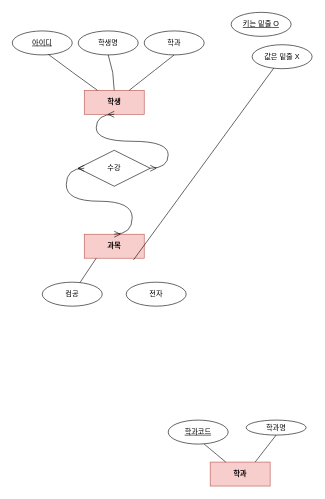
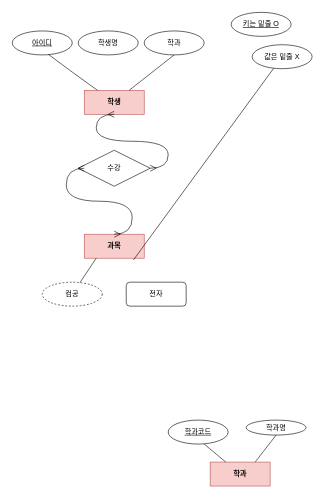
  <mxCell id="0" />
  <mxCell id="1" parent="0" />
  <mxCell id="2" value="학생" style="whiteSpace=wrap;html=1;align=center;fillColor=#f8cecc;strokeColor=#b85450;fontStyle=1;rounded=0;glass=0;shadow=0;" vertex="1" parent="1"><mxGeometry x="140" y="150" width="100" height="40" as="geometry" /></mxCell>
  <mxCell id="3" value="학과" style="whiteSpace=wrap;html=1;align=center;fillColor=#f8cecc;strokeColor=#b85450;fontStyle=1" vertex="1" parent="1"><mxGeometry x="350" y="770" width="100" height="40" as="geometry" /></mxCell>
  <mxCell id="4" value="&lt;font&gt;과목&lt;/font&gt;" style="whiteSpace=wrap;html=1;align=center;fillColor=#f8cecc;strokeColor=#b85450;fontStyle=1" vertex="1" parent="1"><mxGeometry x="140" y="390" width="100" height="40" as="geometry" /></mxCell>
  <mxCell id="5" value="학생명" style="ellipse;whiteSpace=wrap;html=1;align=center;" vertex="1" parent="1"><mxGeometry x="130" y="51" width="100" height="40" as="geometry" /></mxCell>
  <mxCell id="6" value="학과" style="ellipse;whiteSpace=wrap;html=1;align=center;" vertex="1" parent="1"><mxGeometry x="240" y="51" width="100" height="40" as="geometry" /></mxCell>
  <mxCell id="7" value="&lt;font&gt;아이디&lt;/font&gt;" style="ellipse;whiteSpace=wrap;html=1;align=center;fontStyle=4;" vertex="1" parent="1"><mxGeometry x="20" y="51" width="100" height="40" as="geometry" /></mxCell>
  <mxCell id="8" value="&lt;font&gt;학과코드&lt;/font&gt;" style="ellipse;whiteSpace=wrap;html=1;align=center;fontStyle=4;" vertex="1" parent="1"><mxGeometry x="280" y="700" width="100" height="40" as="geometry" /></mxCell>
  <mxCell id="9" value="학과명" style="ellipse;whiteSpace=wrap;html=1;align=center;" vertex="1" parent="1"><mxGeometry x="410" y="700" width="100" height="25" as="geometry" /></mxCell>
  <mxCell id="10" value="키는 밑줄 O" style="ellipse;whiteSpace=wrap;html=1;align=center;fontStyle=4;" vertex="1" parent="1"><mxGeometry x="385" y="20" width="100" height="40" as="geometry" /></mxCell>
  <mxCell id="11" value="값은 밑줄 X" style="ellipse;whiteSpace=wrap;html=1;align=center;" vertex="1" parent="1"><mxGeometry x="420" y="74" width="100" height="40" as="geometry" /></mxCell>
  <mxCell id="12" value="" style="endArrow=none;html=1;rounded=0;fontSize=12;startSize=8;endSize=8;curved=1;" edge="1" parent="1" target="2"><mxGeometry relative="1" as="geometry"><mxPoint x="80" y="90" as="sourcePoint" /><mxPoint x="140" y="190" as="targetPoint" /><Array as="points"><mxPoint x="120" y="120" /></Array></mxGeometry></mxCell>
- <mxCell id="13" value="" style="endArrow=none;html=1;rounded=0;fontSize=12;startSize=8;endSize=8;curved=1;exitX=0.5;exitY=1;exitDx=0;exitDy=0;entryX=0.5;entryY=0;entryDx=0;entryDy=0;" edge="1" parent="1" source="5" target="2"><mxGeometry relative="1" as="geometry"><mxPoint x="120" y="114" as="sourcePoint" /><mxPoint x="280" y="114" as="targetPoint" /><Array as="points"><mxPoint x="190" y="120" /></Array></mxGeometry></mxCell>
  <mxCell id="14" value="" style="endArrow=none;html=1;rounded=0;fontSize=12;startSize=8;endSize=8;curved=1;entryX=0.5;entryY=1;entryDx=0;entryDy=0;exitX=0.75;exitY=0;exitDx=0;exitDy=0;" edge="1" parent="1" source="2" target="6"><mxGeometry relative="1" as="geometry"><mxPoint x="190" y="150" as="sourcePoint" /><mxPoint x="350" y="150" as="targetPoint" /></mxGeometry></mxCell>
  <mxCell id="15" value="" style="endArrow=none;html=1;rounded=0;fontSize=12;startSize=8;endSize=8;curved=1;" edge="1" parent="1" target="3"><mxGeometry relative="1" as="geometry"><mxPoint x="340" y="740" as="sourcePoint" /><mxPoint x="500" y="740" as="targetPoint" /></mxGeometry></mxCell>
  <mxCell id="16" value="" style="endArrow=none;html=1;rounded=0;fontSize=12;startSize=8;endSize=8;curved=1;entryX=0.5;entryY=1;entryDx=0;entryDy=0;exitX=0.75;exitY=0;exitDx=0;exitDy=0;" edge="1" parent="1" source="3" target="9"><mxGeometry relative="1" as="geometry"><mxPoint x="400" y="770" as="sourcePoint" /><mxPoint x="560" y="770" as="targetPoint" /></mxGeometry></mxCell>
- <mxCell id="17" value="컴공" style="ellipse;whiteSpace=wrap;html=1;align=center;" vertex="1" parent="1"><mxGeometry x="70" y="470" width="100" height="40" as="geometry" /></mxCell>
- <mxCell id="18" value="전자" style="ellipse;whiteSpace=wrap;html=1;align=center;" vertex="1" parent="1"><mxGeometry x="210" y="470" width="100" height="40" as="geometry" /></mxCell>
+ <mxCell id="17" value="컴공" style="ellipse;whiteSpace=wrap;html=1;align=center;dashed=1;" vertex="1" parent="1"><mxGeometry x="70" y="470" width="100" height="40" as="geometry" /></mxCell>
+ <mxCell id="18" value="전자" style="whiteSpace=wrap;html=1;align=center;rounded=1;" vertex="1" parent="1"><mxGeometry x="210" y="470" width="100" height="40" as="geometry" /></mxCell>
  <mxCell id="19" value="수강" style="shape=rhombus;perimeter=rhombusPerimeter;whiteSpace=wrap;html=1;align=center;" vertex="1" parent="1"><mxGeometry x="130" y="250" width="120" height="60" as="geometry" /></mxCell>
  <mxCell id="20" value="" style="endArrow=none;html=1;rounded=0;fontSize=12;startSize=8;endSize=8;curved=1;" edge="1" parent="1" source="17"><mxGeometry relative="1" as="geometry"><mxPoint x="120" y="360" as="sourcePoint" /><mxPoint x="160" y="430" as="targetPoint" /></mxGeometry></mxCell>
  <mxCell id="21" value="" style="endArrow=none;html=1;rounded=0;fontSize=12;startSize=8;endSize=8;curved=1;exitX=0.82;exitY=1.075;exitDx=0;exitDy=0;exitPerimeter=0;" edge="1" parent="1" source="4" target="11"><mxGeometry relative="1" as="geometry"><mxPoint x="220" y="390" as="sourcePoint" /><mxPoint x="255" y="360" as="targetPoint" /></mxGeometry></mxCell>
  <mxCell id="22" value="" style="edgeStyle=entityRelationEdgeStyle;fontSize=12;html=1;endArrow=ERmany;startArrow=ERmany;rounded=0;startSize=8;endSize=8;curved=1;" edge="1" parent="1" source="19"><mxGeometry width="100" height="100" relative="1" as="geometry"><mxPoint x="90" y="290" as="sourcePoint" /><mxPoint x="190" y="190" as="targetPoint" /></mxGeometry></mxCell>
  <mxCell id="23" value="" style="edgeStyle=entityRelationEdgeStyle;fontSize=12;html=1;endArrow=ERmany;startArrow=ERmany;rounded=0;startSize=8;endSize=8;curved=1;exitX=0.5;exitY=0;exitDx=0;exitDy=0;" edge="1" parent="1" source="4"><mxGeometry width="100" height="100" relative="1" as="geometry"><mxPoint x="220" y="390" as="sourcePoint" /><mxPoint x="140" y="280" as="targetPoint" /><Array as="points"><mxPoint x="110" y="340" /><mxPoint x="110" y="330" /><mxPoint x="110" y="280" /><mxPoint x="70" y="330" /></Array></mxGeometry></mxCell>
